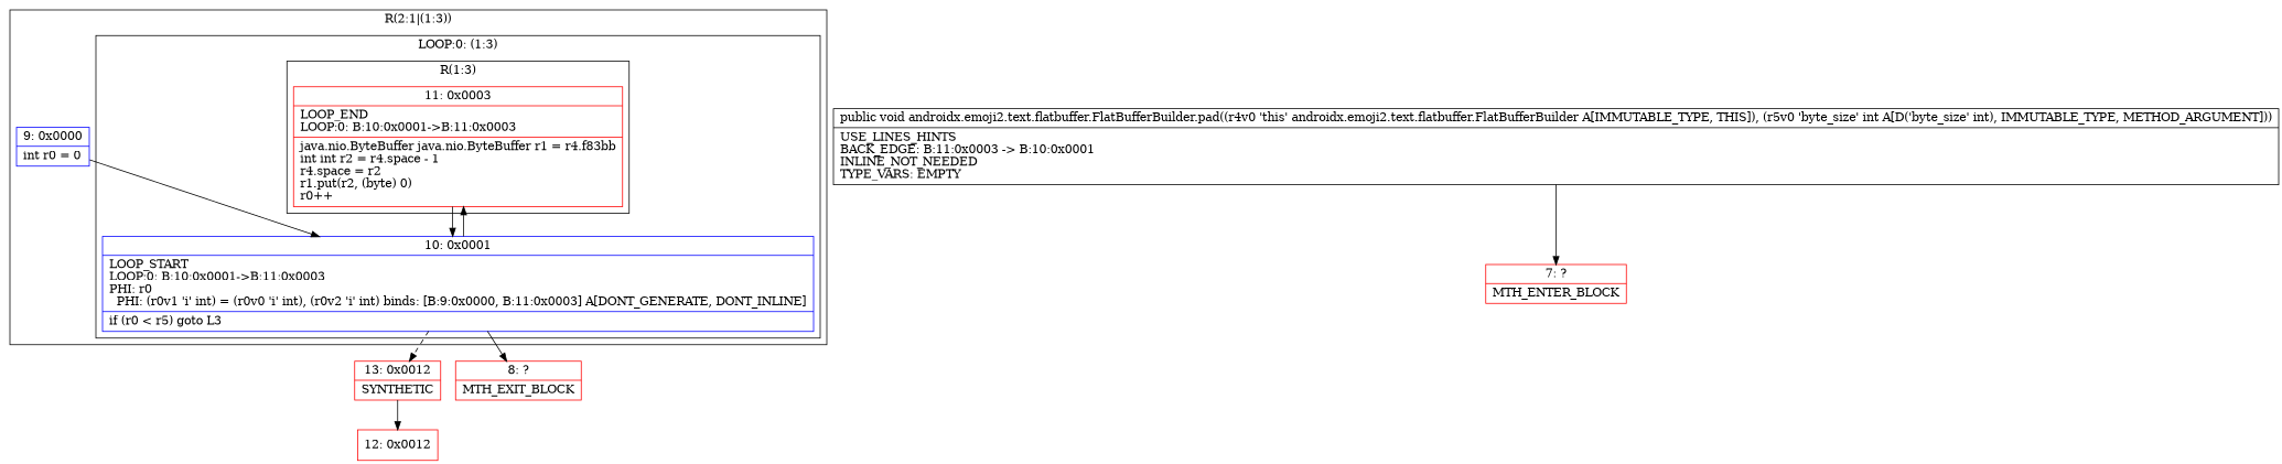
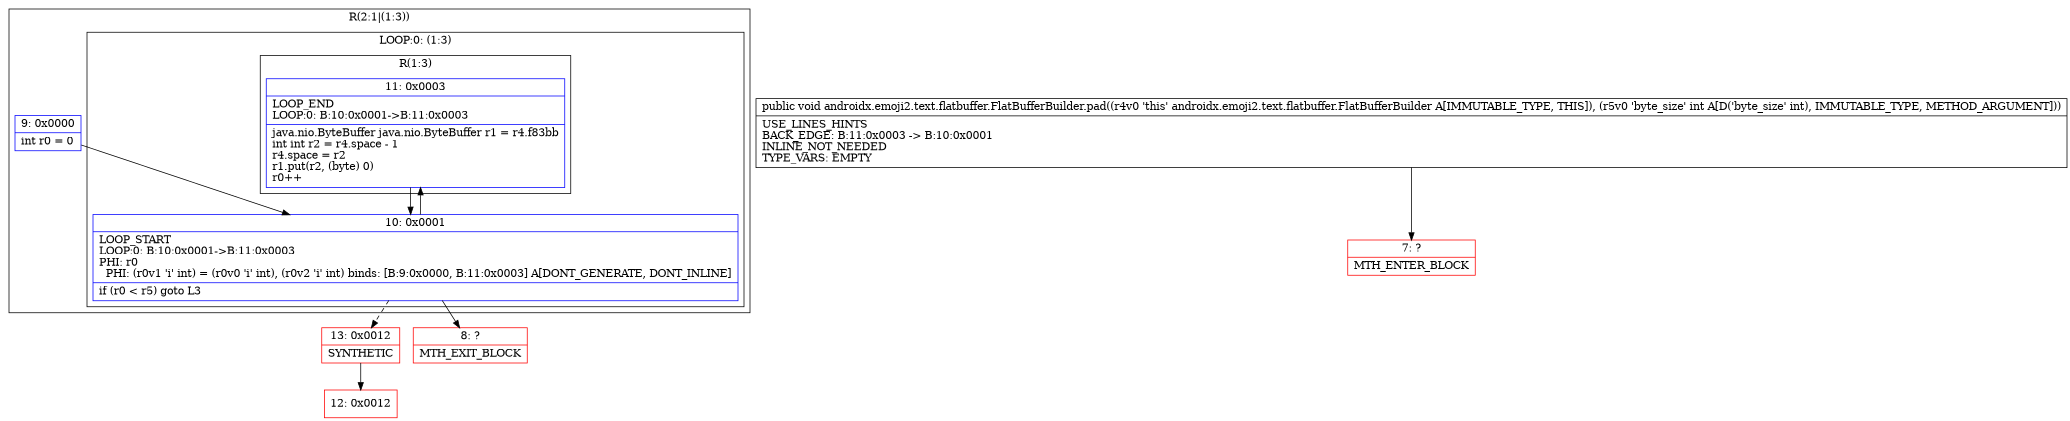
  digraph {
    node [color=red shape=record]
-   n1 [label="{11\:\ 0x0003|LOOP_END\lLOOP:0: B:10:0x0001\-\>B:11:0x0003\l|java.nio.ByteBuffer java.nio.ByteBuffer r1 = r4.f83bb\lint int r2 = r4.space \- 1\lr4.space = r2\lr1.put(r2, (byte) 0)\lr0++\l}"]
+   n1 [color=blue label="{11\:\ 0x0003|LOOP_END\lLOOP:0: B:10:0x0001\-\>B:11:0x0003\l|java.nio.ByteBuffer java.nio.ByteBuffer r1 = r4.f83bb\lint int r2 = r4.space \- 1\lr4.space = r2\lr1.put(r2, (byte) 0)\lr0++\l}"]
    n2 [color=blue label="{10\:\ 0x0001|LOOP_START\lLOOP:0: B:10:0x0001\-\>B:11:0x0003\lPHI: r0 \l  PHI: (r0v1 'i' int) = (r0v0 'i' int), (r0v2 'i' int) binds: [B:9:0x0000, B:11:0x0003] A[DONT_GENERATE, DONT_INLINE]\l|if (r0 \< r5) goto L3\l}"]
    n3 [color=blue label="{9\:\ 0x0000|int r0 = 0\l}"]
    n4 [label="{13\:\ 0x0012|SYNTHETIC\l}"]
    n5 [label="{8\:\ ?|MTH_EXIT_BLOCK\l}"]
    n6 [label="{12\:\ 0x0012}"]
    n7 [label="{7\:\ ?|MTH_ENTER_BLOCK\l}"]
    n8 [label="{public void androidx.emoji2.text.flatbuffer.FlatBufferBuilder.pad((r4v0 'this' androidx.emoji2.text.flatbuffer.FlatBufferBuilder A[IMMUTABLE_TYPE, THIS]), (r5v0 'byte_size' int A[D('byte_size' int), IMMUTABLE_TYPE, METHOD_ARGUMENT]))  | USE_LINES_HINTS\lBACK_EDGE: B:11:0x0003 \-\> B:10:0x0001\lINLINE_NOT_NEEDED\lTYPE_VARS: EMPTY\l}" color=""]
    subgraph cluster_1 {
      label="R(2:1|(1:3))"
      n3
      subgraph cluster_2 {
        label="LOOP:0: (1:3)"
        n2
        subgraph cluster_3 {
          label="R(1:3)"
          n1
        }
      }
    }
    n1 -> n2
    n2 -> n1
    n2 -> n4 [style=dashed]
    n2 -> n5
    n3 -> n2
    n4 -> n6
    n8 -> n7
  }
